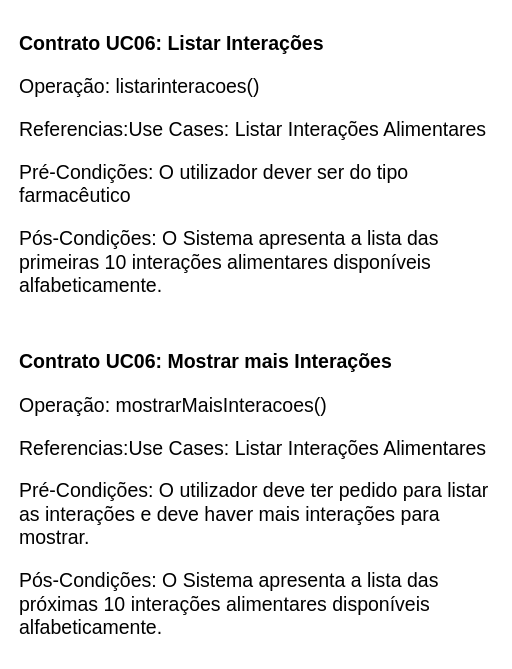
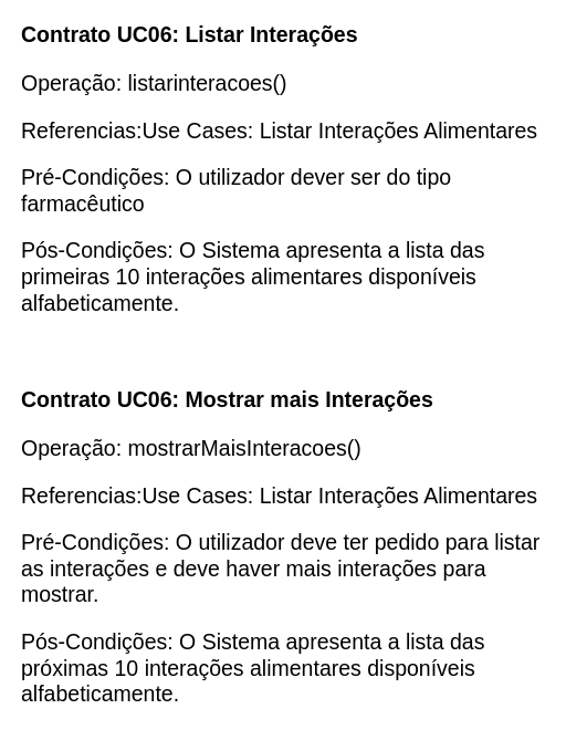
  <mxCell id="0" />
  <mxCell id="1" parent="0" />
- <mxCell id="2" value="&lt;h1 style=&quot;font-size: 26px;&quot;&gt;&lt;font style=&quot;font-size: 26px;&quot;&gt;Contrato UC06: Listar Interações&lt;/font&gt;&lt;/h1&gt;&lt;p style=&quot;font-size: 26px;&quot;&gt;Operação: listarinteracoes()&lt;/p&gt;&lt;p style=&quot;font-size: 26px;&quot;&gt;Referencias:Use Cases: Listar Interações Alimentares&lt;/p&gt;&lt;p style=&quot;font-size: 26px;&quot;&gt;Pré-Condições: O utilizador dever ser do tipo farmacêutico&lt;/p&gt;&lt;p style=&quot;font-size: 26px;&quot;&gt;Pós-Condições: O Sistema apresenta a lista das primeiras 10 interações alimentares disponíveis alfabeticamente.&lt;/p&gt;&lt;p style=&quot;font-size: 26px;&quot;&gt;&lt;br&gt;&lt;/p&gt;&lt;p style=&quot;font-size: 26px;&quot;&gt;&lt;span style=&quot;white-space: pre;&quot;&gt;&#09;&lt;span style=&quot;white-space: pre;&quot;&gt;&#09;&lt;/span&gt;&lt;span style=&quot;white-space: pre;&quot;&gt;&#09;&lt;/span&gt; &lt;/span&gt;&amp;nbsp;&amp;nbsp;&lt;br&gt;&lt;/p&gt;&lt;p style=&quot;font-size: 26px;&quot;&gt;&lt;br&gt;&lt;/p&gt;" style="text;html=1;strokeColor=none;fillColor=none;spacing=5;spacingTop=-20;whiteSpace=wrap;overflow=hidden;rounded=0;" vertex="1" parent="1"><mxGeometry x="20" y="35" width="640" height="360" as="geometry" /></mxCell>
+ <mxCell id="2" value="&lt;h1 style=&quot;font-size: 26px;&quot;&gt;&lt;font style=&quot;font-size: 26px;&quot;&gt;Contrato UC06: Listar Interações&lt;/font&gt;&lt;/h1&gt;&lt;p style=&quot;font-size: 26px;&quot;&gt;Operação: listarinteracoes()&lt;/p&gt;&lt;p style=&quot;font-size: 26px;&quot;&gt;Referencias:Use Cases: Listar Interações Alimentares&lt;/p&gt;&lt;p style=&quot;font-size: 26px;&quot;&gt;Pré-Condições: O utilizador dever ser do tipo farmacêutico&lt;/p&gt;&lt;p style=&quot;font-size: 26px;&quot;&gt;Pós-Condições: O Sistema apresenta a lista das primeiras 10 interações alimentares disponíveis alfabeticamente.&lt;/p&gt;&lt;p style=&quot;font-size: 26px;&quot;&gt;&lt;br&gt;&lt;/p&gt;&lt;p style=&quot;font-size: 26px;&quot;&gt;&lt;span style=&quot;white-space: pre;&quot;&gt;&#09;&lt;span style=&quot;white-space: pre;&quot;&gt;&#09;&lt;/span&gt;&lt;span style=&quot;white-space: pre;&quot;&gt;&#09;&lt;/span&gt; &lt;/span&gt;&amp;nbsp;&amp;nbsp;&lt;br&gt;&lt;/p&gt;&lt;p style=&quot;font-size: 26px;&quot;&gt;&lt;br&gt;&lt;/p&gt;" style="text;html=1;strokeColor=none;fillColor=none;spacing=5;spacingTop=-20;whiteSpace=wrap;overflow=hidden;rounded=0;" vertex="1" parent="1"><mxGeometry x="20" y="20" width="640" height="360" as="geometry" /></mxCell>
  <mxCell id="3" value="&lt;h1 style=&quot;font-size: 26px;&quot;&gt;&lt;font style=&quot;font-size: 26px;&quot;&gt;Contrato UC06: Mostrar mais Interações&amp;nbsp;&lt;/font&gt;&lt;/h1&gt;&lt;p style=&quot;font-size: 26px;&quot;&gt;Operação: mostrarMaisInteracoes()&lt;/p&gt;&lt;p style=&quot;font-size: 26px;&quot;&gt;Referencias:Use Cases: Listar Interações Alimentares&lt;/p&gt;&lt;p style=&quot;font-size: 26px;&quot;&gt;Pré-Condições: O utilizador deve ter pedido para listar as interações e deve haver mais interações para mostrar.&lt;/p&gt;&lt;p style=&quot;font-size: 26px;&quot;&gt;Pós-Condições: O Sistema apresenta a lista das próximas 10 interações alimentares disponíveis alfabeticamente.&lt;/p&gt;&lt;p style=&quot;font-size: 26px;&quot;&gt;&lt;br&gt;&lt;/p&gt;&lt;p style=&quot;font-size: 26px;&quot;&gt;&lt;span style=&quot;white-space: pre;&quot;&gt;&#09;&lt;span style=&quot;white-space: pre;&quot;&gt;&#09;&lt;/span&gt;&lt;span style=&quot;white-space: pre;&quot;&gt;&#09;&lt;/span&gt; &lt;/span&gt;&amp;nbsp;&amp;nbsp;&lt;br&gt;&lt;/p&gt;&lt;p style=&quot;font-size: 26px;&quot;&gt;&lt;br&gt;&lt;/p&gt;" style="text;html=1;strokeColor=none;fillColor=none;spacing=5;spacingTop=-20;whiteSpace=wrap;overflow=hidden;rounded=0;" vertex="1" parent="1"><mxGeometry x="20" y="460" width="640" height="410" as="geometry" /></mxCell>
